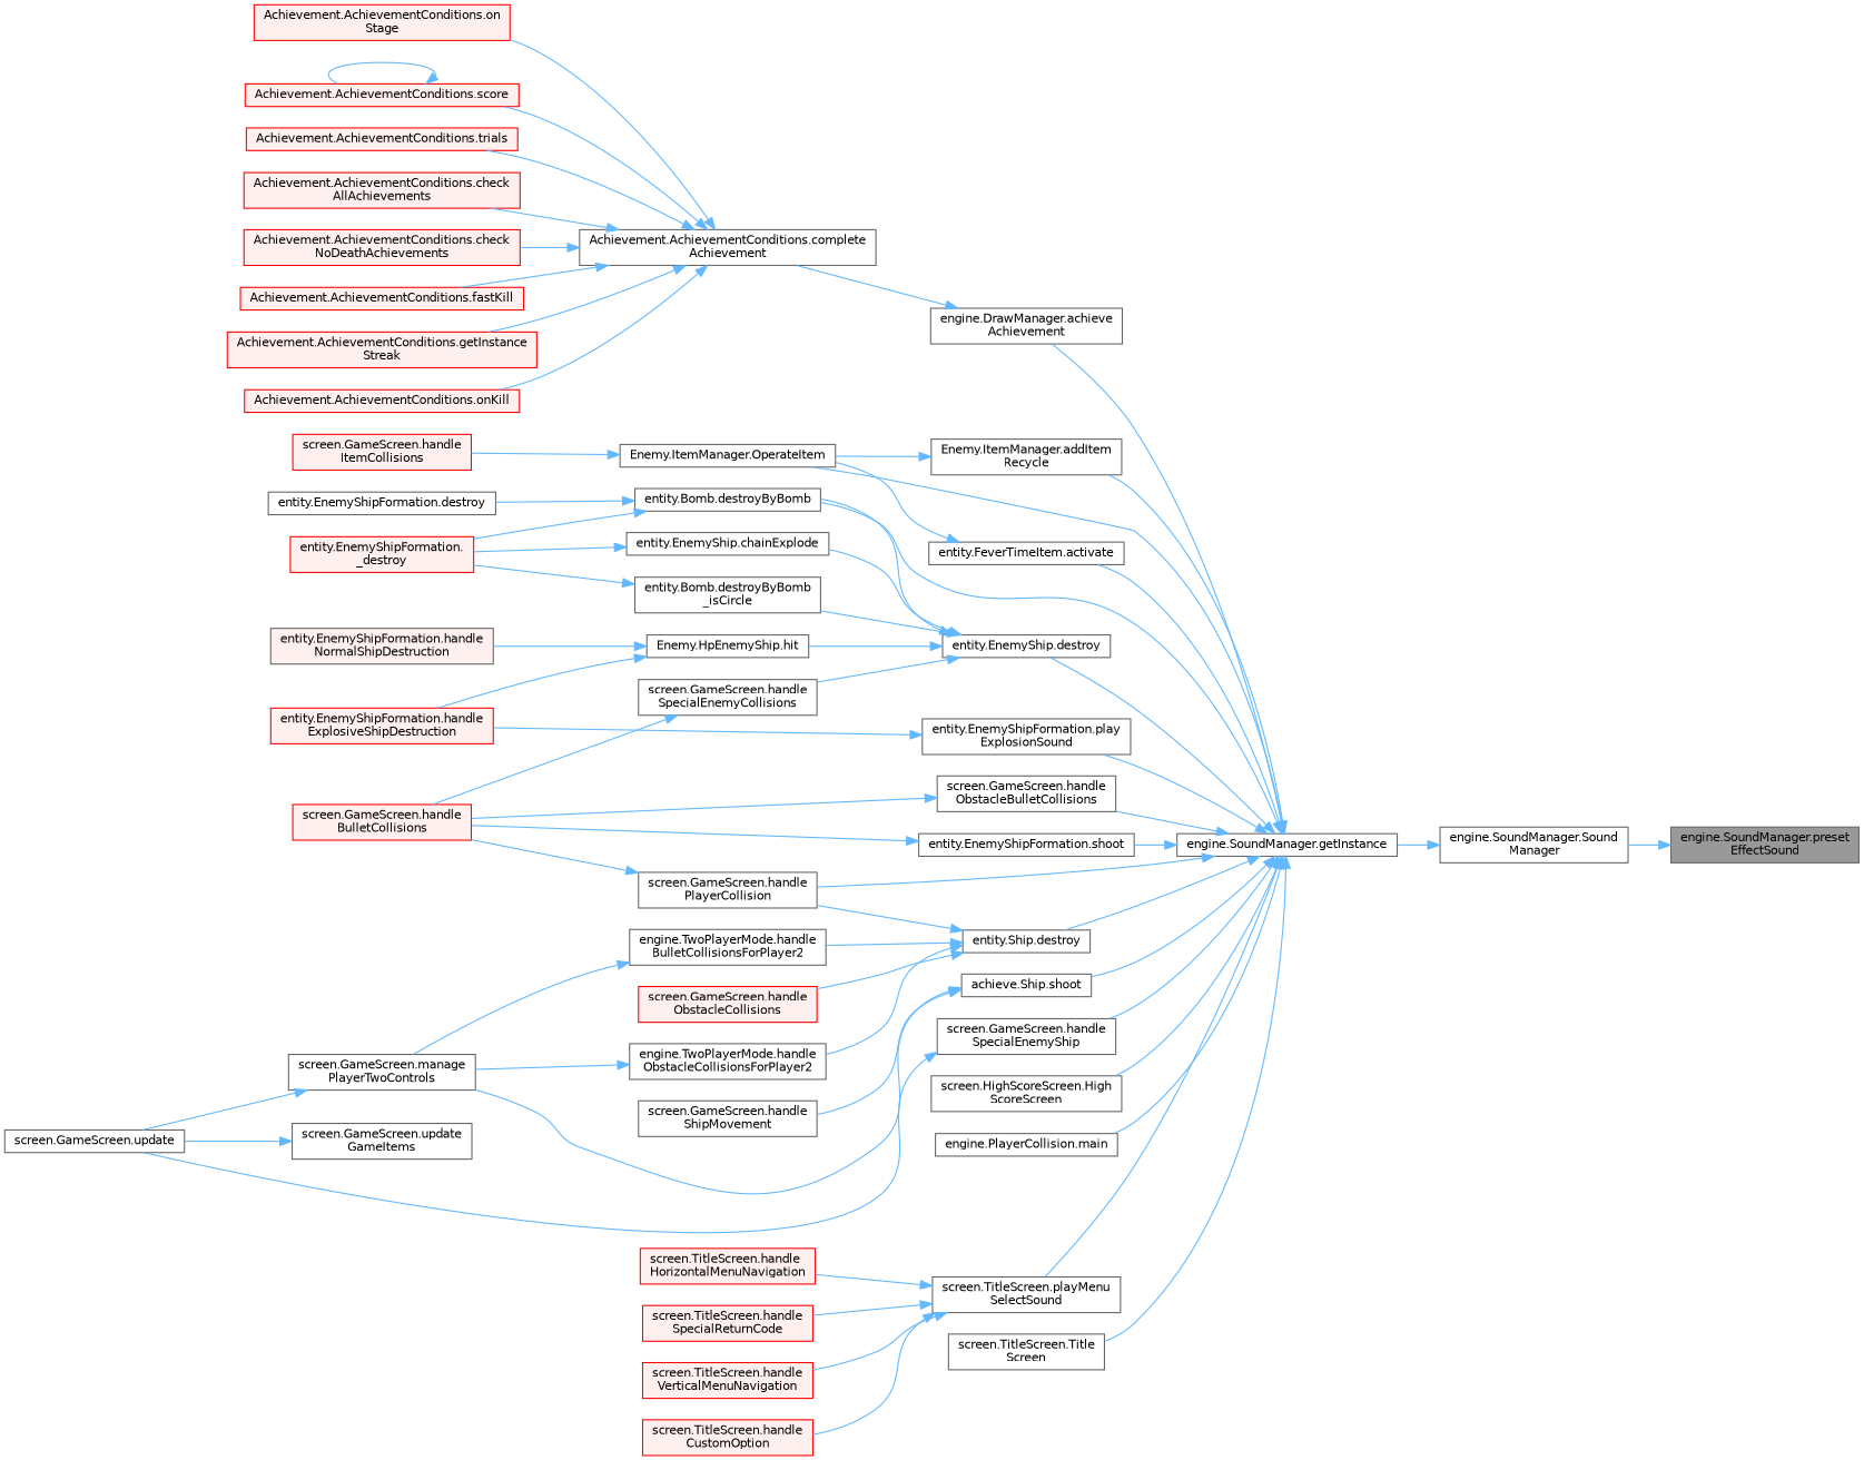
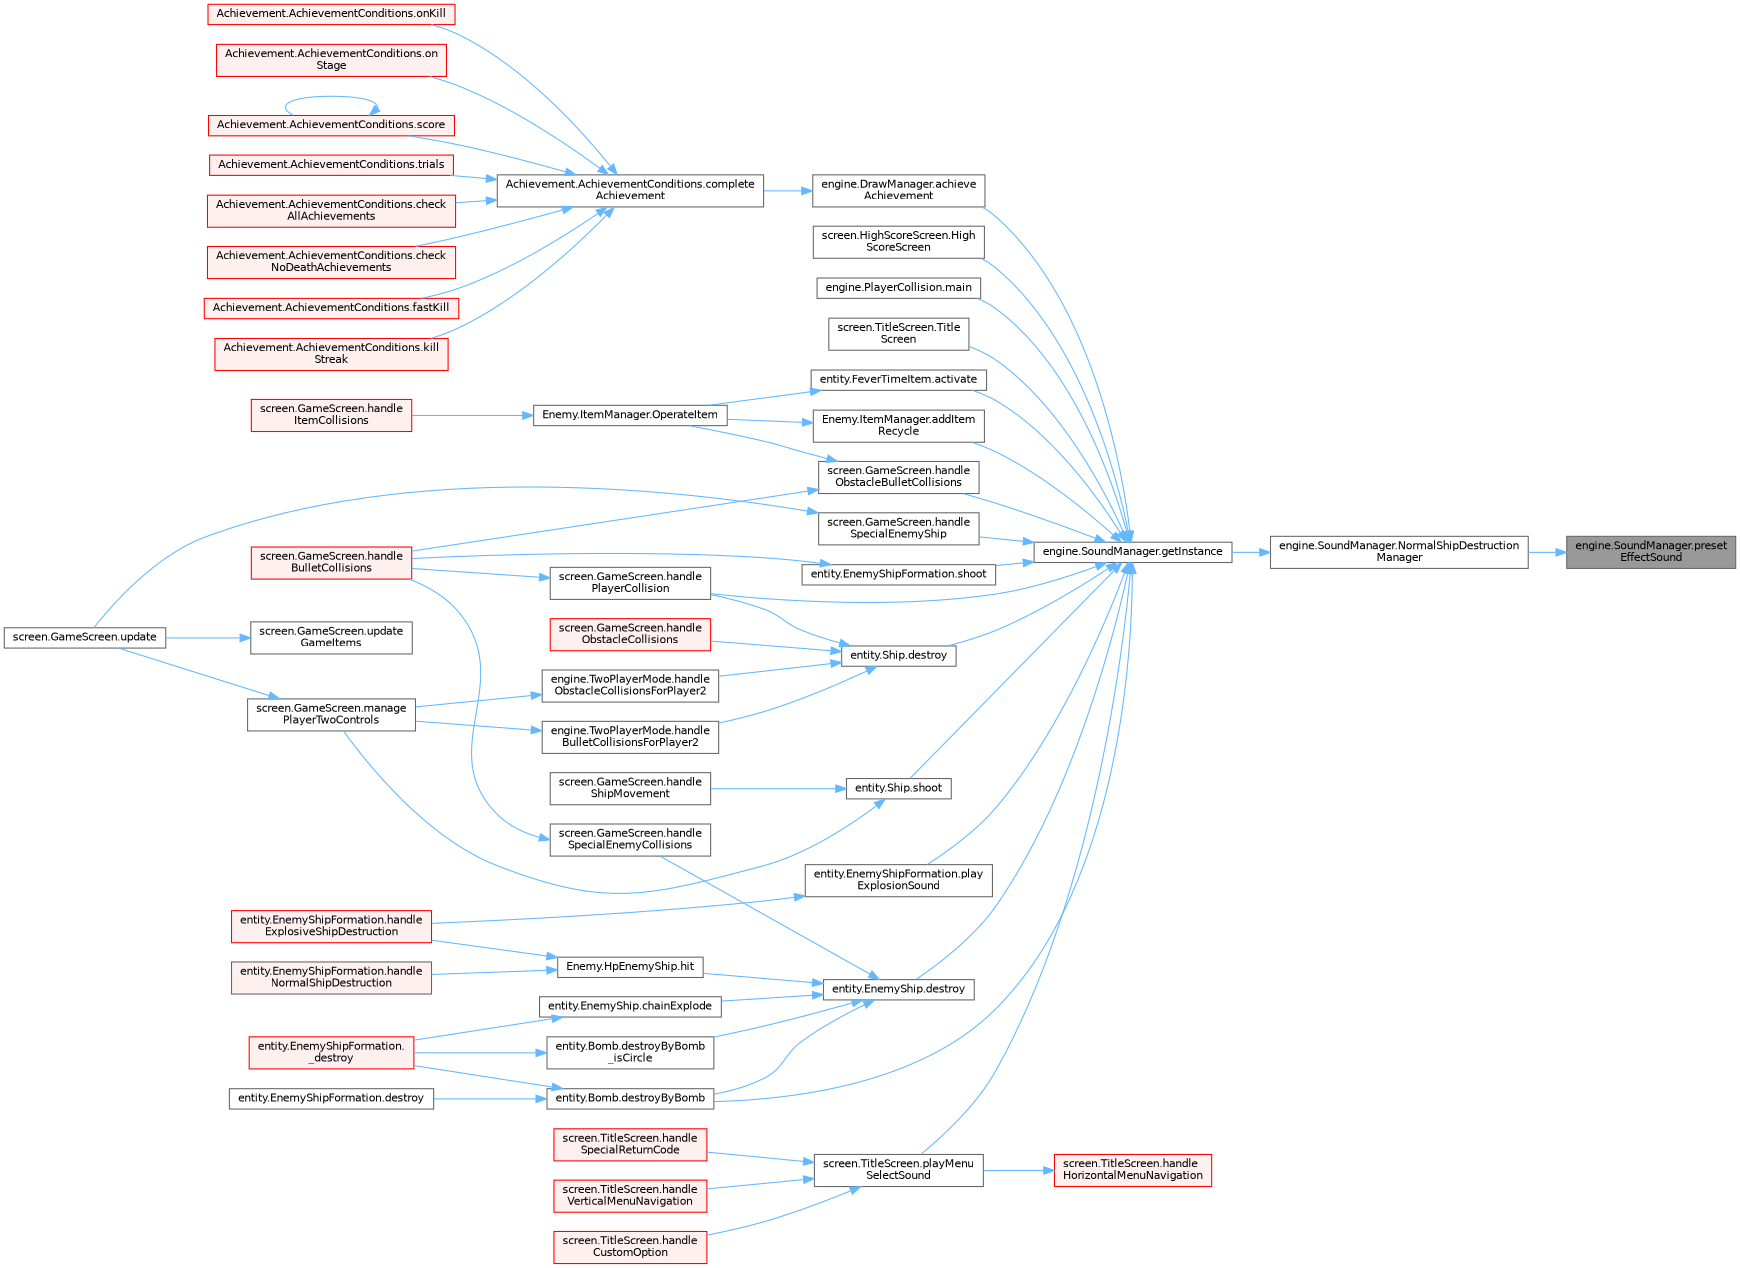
  digraph {
    rankdir=RL
    node [color=grey40 fillcolor=white fontname=Helvetica fontsize=10 shape=box style=filled]
    edge [color=steelblue1 dir=back fontname=Helvetica fontsize=10 labelfontname=Helvetica labelfontsize=10 style=solid]
    n1 [color=gray40 fillcolor=grey60 fontcolor=black height=0.2 label="engine.SoundManager.preset\lEffectSound" width=0.4]
-   n2 [height=0.2 label="engine.SoundManager.Sound\lManager" width=0.4]
+   n2 [height=0.2 label="engine.SoundManager.NormalShipDestruction\lManager" width=0.4]
    n3 [height=0.2 label="engine.SoundManager.getInstance" width=0.4]
    n4 [height=0.2 label="engine.DrawManager.achieve\lAchievement" width=0.4]
    n5 [height=0.2 label="entity.FeverTimeItem.activate" width=0.4]
    n6 [height=0.2 label="Enemy.ItemManager.OperateItem" width=0.4]
    n7 [height=0.2 label="Enemy.ItemManager.addItem\lRecycle" width=0.4]
    n8 [height=0.2 label="entity.EnemyShip.destroy" width=0.4]
    n9 [height=0.2 label="entity.Bomb.destroyByBomb" width=0.4]
    n10 [height=0.2 label="entity.Ship.destroy" width=0.4]
    n11 [height=0.2 label="screen.GameScreen.handle\lPlayerCollision" width=0.4]
    n12 [height=0.2 label="screen.GameScreen.handle\lObstacleBulletCollisions" width=0.4]
    n13 [height=0.2 label="screen.GameScreen.handle\lSpecialEnemyShip" width=0.4]
    n14 [height=0.2 label="screen.HighScoreScreen.High\lScoreScreen" width=0.4]
    n15 [height=0.2 label="engine.PlayerCollision.main" width=0.4]
    n16 [height=0.2 label="entity.EnemyShipFormation.play\lExplosionSound" width=0.4]
    n17 [height=0.2 label="screen.TitleScreen.playMenu\lSelectSound" width=0.4]
    n18 [height=0.2 label="entity.EnemyShipFormation.shoot" width=0.4]
-   n19 [height=0.2 label="achieve.Ship.shoot" width=0.4]
+   n19 [height=0.2 label="entity.Ship.shoot" width=0.4]
    n20 [height=0.2 label="screen.TitleScreen.Title\lScreen" width=0.4]
    n21 [height=0.2 label="Achievement.AchievementConditions.complete\lAchievement" width=0.4]
    n22 [color=red fillcolor="#FFF0F0" height=0.2 label="screen.GameScreen.handle\lItemCollisions" width=0.4]
    n23 [height=0.2 label="entity.EnemyShip.chainExplode" width=0.4]
    n24 [height=0.2 label="entity.Bomb.destroyByBomb\l_isCircle" width=0.4]
    n25 [height=0.2 label="screen.GameScreen.handle\lSpecialEnemyCollisions" width=0.4]
    n26 [height=0.2 label="Enemy.HpEnemyShip.hit" width=0.4]
    n27 [color=red fillcolor="#FFF0F0" height=0.2 label="entity.EnemyShipFormation.\l_destroy" width=0.4]
    n28 [height=0.2 label="entity.EnemyShipFormation.destroy" width=0.4]
    n29 [height=0.2 label="engine.TwoPlayerMode.handle\lBulletCollisionsForPlayer2" width=0.4]
    n30 [color=red fillcolor="#FFF0F0" height=0.2 label="screen.GameScreen.handle\lObstacleCollisions" width=0.4]
    n31 [height=0.2 label="engine.TwoPlayerMode.handle\lObstacleCollisionsForPlayer2" width=0.4]
    n32 [color=red fillcolor="#FFF0F0" height=0.2 label="screen.GameScreen.handle\lBulletCollisions" width=0.4]
    n33 [height=0.2 label="screen.GameScreen.update" width=0.4]
    n34 [color=red fillcolor="#FFF0F0" height=0.2 label="entity.EnemyShipFormation.handle\lExplosiveShipDestruction" width=0.4]
    n35 [color=red fillcolor="#FFF0F0" height=0.2 label="screen.TitleScreen.handle\lCustomOption" width=0.4]
    n36 [color=red fillcolor="#FFF0F0" height=0.2 label="screen.TitleScreen.handle\lHorizontalMenuNavigation" width=0.4]
    n37 [color=red fillcolor="#FFF0F0" height=0.2 label="screen.TitleScreen.handle\lSpecialReturnCode" width=0.4]
    n38 [color=red fillcolor="#FFF0F0" height=0.2 label="screen.TitleScreen.handle\lVerticalMenuNavigation" width=0.4]
    n39 [height=0.2 label="screen.GameScreen.manage\lPlayerTwoControls" width=0.4]
    n40 [height=0.2 label="screen.GameScreen.handle\lShipMovement" width=0.4]
    n41 [color=red fillcolor="#FFF0F0" height=0.2 label="Achievement.AchievementConditions.check\lAllAchievements" width=0.4]
    n42 [color=red fillcolor="#FFF0F0" height=0.2 label="Achievement.AchievementConditions.check\lNoDeathAchievements" width=0.4]
    n43 [color=red fillcolor="#FFF0F0" height=0.2 label="Achievement.AchievementConditions.fastKill" width=0.4]
-   n44 [color=red fillcolor="#FFF0F0" height=0.2 label="Achievement.AchievementConditions.getInstance\lStreak" width=0.4]
+   n44 [color=red fillcolor="#FFF0F0" height=0.2 label="Achievement.AchievementConditions.kill\lStreak" width=0.4]
    n45 [color=red fillcolor="#FFF0F0" height=0.2 label="Achievement.AchievementConditions.onKill" width=0.4]
    n46 [color=red fillcolor="#FFF0F0" height=0.2 label="Achievement.AchievementConditions.on\lStage" width=0.4]
    n47 [color=red fillcolor="#FFF0F0" height=0.2 label="Achievement.AchievementConditions.score" width=0.4]
    n48 [color=red fillcolor="#FFF0F0" height=0.2 label="Achievement.AchievementConditions.trials" width=0.4]
    n49 [fillcolor="#FFF0F0" height=0.2 label="entity.EnemyShipFormation.handle\lNormalShipDestruction" width=0.4]
    n50 [height=0.2 label="screen.GameScreen.update\lGameItems" width=0.4]
    n1 -> n2
    n2 -> n3
    n3 -> n4
    n3 -> n5
-   n3 -> n6
+   n12 -> n6
    n3 -> n7
    n3 -> n8
    n3 -> n9
    n3 -> n10
    n3 -> n11
    n3 -> n12
    n3 -> n13
    n3 -> n14
    n3 -> n15
    n3 -> n16
    n3 -> n17
    n3 -> n18
    n3 -> n19
    n3 -> n20
    n4 -> n21
    n5 -> n6
    n6 -> n22
    n7 -> n6
    n8 -> n9
    n8 -> n23
    n8 -> n24
    n8 -> n25
    n8 -> n26
    n9 -> n27
    n9 -> n28
    n10 -> n11
    n10 -> n29
    n10 -> n30
    n10 -> n31
    n11 -> n32
    n12 -> n32
    n13 -> n33
    n16 -> n34
    n17 -> n35
-   n17 -> n36
+   n36 -> n17
    n17 -> n37
    n17 -> n38
    n18 -> n32
    n19 -> n39
    n19 -> n40
    n21 -> n41
    n21 -> n42
    n21 -> n43
    n21 -> n44
    n21 -> n45
    n21 -> n46
    n21 -> n47
    n21 -> n48
    n23 -> n27
    n24 -> n27
    n25 -> n32
    n26 -> n34
    n26 -> n49
    n29 -> n39
    n31 -> n39
    n39 -> n33
    n47 -> n47
    n50 -> n33
  }
